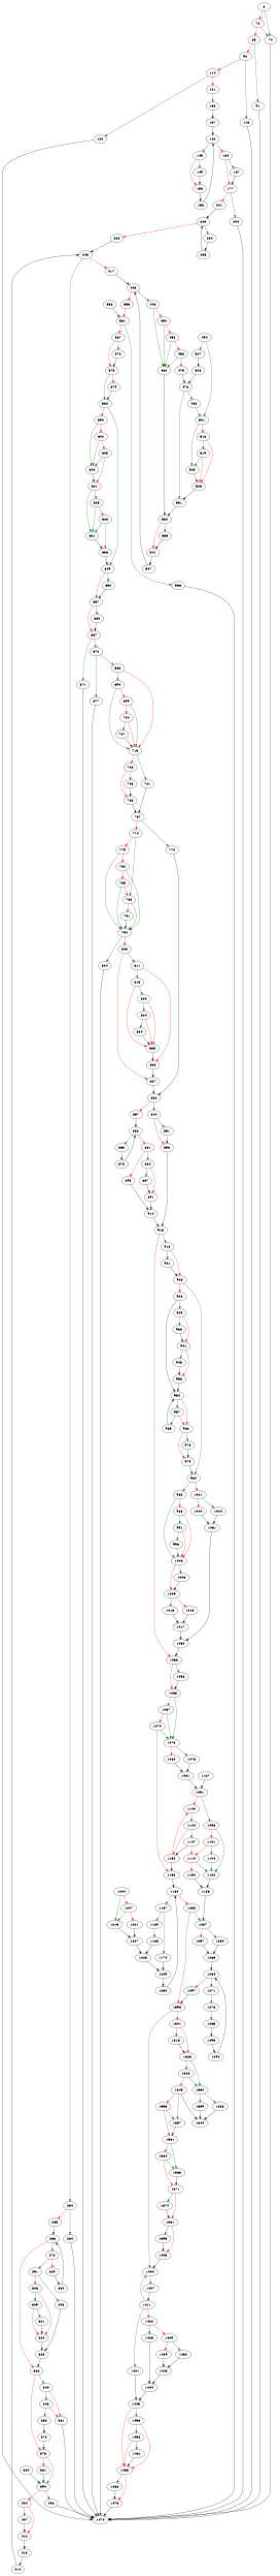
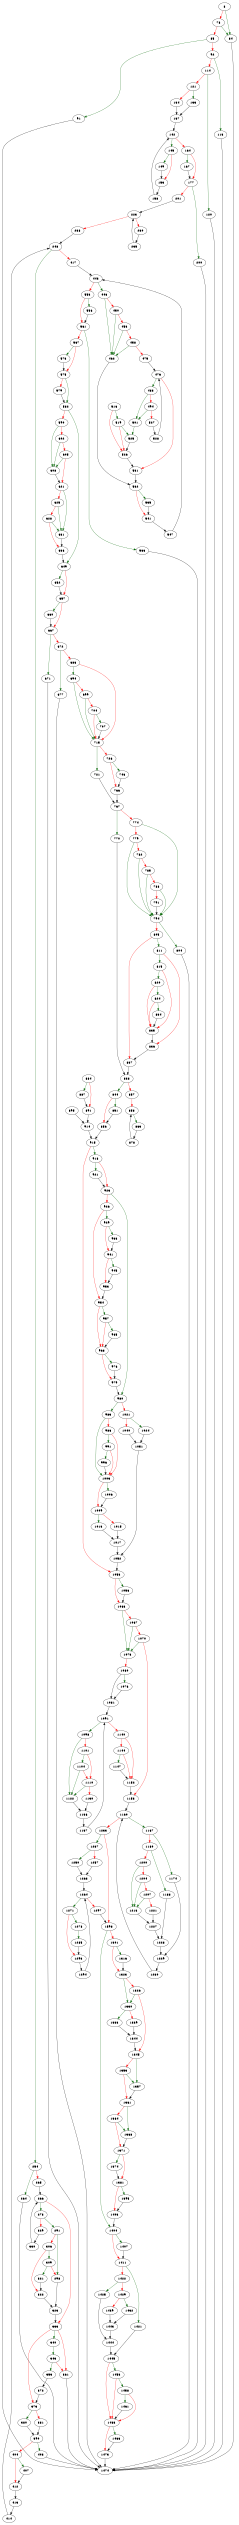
  strict digraph {
    8 [entry=true]
-   84 [label=74]
+   84
    78
    1474
    85
    91
    92
    113
    114
    120
    121
    133
+   134
    137
    142
    145
    164
    149
    153
    167
    177
    158
    200
    201
    223
    230
    238
    235
    248
    254
    417
    264
    265
    443
    266
    446
    553
    273
    333
    291
    329
    340
    373
    298
    306
    330
    343
    361
    380
    381
    323
    309
    322
    321
    353
    390
    372
    403
    404
    407
    412
    413
    414
    462
    450
    556
    561
    532
    453
    566
    567
    535
    541
    458
    475
    476
    483
    531
    547
    501
    494
    525
    516
    527
    526
    519
    528
    573
    575
    582
    579
    649
    590
    652
    657
    608
    602
    660
    667
    621
    605
    631
    625
    636
    628
    671
    672
    677
    686
    694
    715
    699
    721
    726
    704
    767
    746
    766
    707
    770
    774
    838
    794
    779
    844
    857
    804
    805
    782
    851
    856
    858
    811
    837
    785
    788
    791
    815
    836
    820
    835
    824
    834
    915
    863
-   881
    918
    1053
    921
    923
    1056
    1063
    878
    884
    895
    887
    891
    914
    980
    926
    1073
    1067
    983
    1021
    929
    954
    1003
    986
    1024
    1040
    933
    941
    957
    968
    945
    953
    965
    976
    979
    1006
    1009
    991
    1051
    1013
    1015
    996
    1017
    1052
    1076
    1080
    1070
    1081
    1153
    1160
    1167
    1233
    1091
    1098
    1140
    1122
    1101
    1144
    1152
    1136
    1104
    1110
    1147
    1137
    1130
    1174
    1180
    1237
    n213 [label=1598]
    1229
    1188
+   1200
    1250
    1257
    1404
    1301
    1230
    1228
    1213
    1204
    1227
    1207
    1221
    1263
    1407
    1411
    1316
    1323
    1264
    1271
    1297
    1278
    1293
    1285
    1294
    1421
    1422
    1330
    1326
    1333
    1339
    1345
    1344
    1357
    1353
    1361
    1368
    1364
    1371
    1374
    1381
    1395
    1403
    1445
    1425
    1429
    1453
    1463
    1444
    1432
    1439
    1458
    1466
    1473
    1443
    1461
    8 -> 84 [color=darkgreen cond=true]
    8 -> 78 [color=red cond=false]
    84 -> 1474
    78 -> 84 [color=darkgreen cond=true]
    78 -> 85 [color=red cond=false]
    85 -> 91 [color=darkgreen cond=true]
    85 -> 92 [color=red cond=false]
    91 -> 1474
    92 -> 113 [color=darkgreen cond=true]
    92 -> 114 [color=red cond=false]
    113 -> 1474
    114 -> 120 [color=darkgreen cond=true]
    114 -> 121 [color=red cond=false]
    120 -> 1474
    121 -> 133 [color=darkgreen cond=true]
+   121 -> 134 [color=red cond=false]
    133 -> 137
+   134 -> 137
    137 -> 142
    142 -> 145 [color=darkgreen cond=true]
    142 -> 164 [color=red cond=false]
    145 -> 149 [color=darkgreen cond=true]
    145 -> 153 [color=red cond=false]
    164 -> 167 [color=darkgreen cond=true]
    164 -> 177 [color=red cond=false]
    149 -> 153
    153 -> 158
    167 -> 177
    177 -> 200 [color=darkgreen cond=true]
    177 -> 201 [color=red cond=false]
    158 -> 142
    200 -> 1474
    201 -> 223
-   223 -> 230 [color=darkgreen cond=true]
+   223 -> 230 [color=red cond=true]
    223 -> 238 [color=red cond=false]
    230 -> 235
    238 -> 248
    235 -> 223
    248 -> 254 [color=darkgreen cond=true]
    248 -> 417 [color=red cond=false]
    254 -> 264 [color=darkgreen cond=true]
    254 -> 265 [color=red cond=false]
    417 -> 443
    264 -> 1474
    265 -> 266
    443 -> 446 [color=darkgreen cond=true]
    443 -> 553 [color=red cond=false]
    266 -> 273 [color=darkgreen cond=true]
    266 -> 333 [color=red cond=false]
    446 -> 462 [color=darkgreen cond=true]
    446 -> 450 [color=red cond=false]
+   553 -> 556 [color=darkgreen cond=true]
    553 -> 561 [color=red cond=false]
    273 -> 291 [color=darkgreen cond=true]
    273 -> 329 [color=red cond=false]
    333 -> 340 [color=darkgreen cond=true]
    333 -> 373 [color=red cond=false]
    291 -> 298 [color=darkgreen cond=true]
    291 -> 306 [color=red cond=false]
    329 -> 330
    340 -> 343 [color=darkgreen cond=true]
-   340 -> 361 [color=red cond=false]
-   373 -> 390 [color=darkgreen cond=true]
+   333 -> 361 [color=red cond=false]
+   373 -> 380 [color=darkgreen cond=true]
    373 -> 381 [color=red cond=false]
    298 -> 323
    306 -> 309 [color=darkgreen cond=true]
    306 -> 322 [color=red cond=false]
    330 -> 266
    343 -> 361 [color=red cond=false]
    343 -> 353 [color=darkgreen cond=true]
    361 -> 1474
    380 -> 390
    381 -> 390
    323 -> 333
-   309 -> 322 [color=red cond=false]
+   309 -> 298 [color=red cond=false]
    309 -> 321 [color=darkgreen cond=true]
    322 -> 323
    321 -> 322
    353 -> 372
    390 -> 403 [color=darkgreen cond=true]
    390 -> 404 [color=red cond=false]
    372 -> 373
    403 -> 1474
    404 -> 407 [color=darkgreen cond=true]
    404 -> 412 [color=red cond=false]
    407 -> 412
    412 -> 413
    413 -> 414
    414 -> 248
    462 -> 532
    450 -> 462 [color=darkgreen cond=true]
    450 -> 453 [color=red cond=false]
    556 -> 561
    561 -> 566 [color=darkgreen cond=true]
    561 -> 567 [color=red cond=false]
    532 -> 535 [color=darkgreen cond=true]
    532 -> 541 [color=red cond=false]
    453 -> 462 [color=darkgreen cond=true]
    453 -> 458 [color=red cond=false]
    566 -> 1474
    567 -> 573 [color=darkgreen cond=true]
    567 -> 575 [color=red cond=false]
    535 -> 541
    541 -> 547
    458 -> 462 [color=darkgreen cond=true]
    458 -> 475 [color=red cond=false]
    475 -> 476
    476 -> 483 [color=darkgreen cond=true]
    476 -> 531 [color=red cond=false]
    483 -> 501 [color=darkgreen cond=true]
+   483 -> 494 [color=red cond=false]
    531 -> 532
    547 -> 443
    501 -> 525 [color=darkgreen cond=true]
-   501 -> 516 [color=red cond=false]
    494 -> 501 [color=darkgreen cond=true]
    494 -> 527 [color=red cond=false]
    525 -> 526
    516 -> 526 [color=red cond=false]
    516 -> 519 [color=darkgreen cond=true]
    527 -> 528
    526 -> 531
    519 -> 525 [color=darkgreen cond=true]
    519 -> 526 [color=red cond=false]
    528 -> 476
    573 -> 575
    575 -> 582 [color=darkgreen cond=true]
    575 -> 579 [color=red cond=false]
    582 -> 649 [color=darkgreen cond=true]
    582 -> 590 [color=red cond=false]
    579 -> 582
    649 -> 652 [color=darkgreen cond=true]
    649 -> 657 [color=red cond=false]
    590 -> 608 [color=darkgreen cond=true]
    590 -> 602 [color=red cond=false]
    652 -> 657
    657 -> 660 [color=darkgreen cond=true]
    657 -> 667 [color=red cond=false]
    608 -> 621
    602 -> 608 [color=darkgreen cond=true]
    602 -> 605 [color=red cond=false]
    660 -> 667
    667 -> 671 [color=darkgreen cond=true]
    667 -> 672 [color=red cond=false]
    621 -> 631 [color=darkgreen cond=true]
    621 -> 625 [color=red cond=false]
    605 -> 608 [color=darkgreen cond=true]
    605 -> 621 [color=red cond=false]
    631 -> 636
    625 -> 631 [color=darkgreen cond=true]
    625 -> 628 [color=red cond=false]
    636 -> 649
    628 -> 631 [color=darkgreen cond=true]
    628 -> 636 [color=red cond=false]
    671 -> 1474
    672 -> 677 [color=darkgreen cond=true]
    672 -> 686 [color=red cond=false]
    677 -> 1474
    686 -> 694 [color=darkgreen cond=true]
    686 -> 715 [color=red cond=false]
    694 -> 715 [color=darkgreen cond=true]
    694 -> 699 [color=red cond=false]
    715 -> 721 [color=darkgreen cond=true]
    715 -> 726 [color=red cond=false]
    699 -> 715 [color=darkgreen cond=true]
    699 -> 704 [color=red cond=false]
    721 -> 767
    726 -> 746 [color=darkgreen cond=true]
    726 -> 766 [color=red cond=false]
    704 -> 715 [color=red cond=false]
    704 -> 707 [color=darkgreen cond=true]
    767 -> 770 [color=darkgreen cond=true]
    767 -> 774 [color=red cond=false]
    746 -> 766
    766 -> 767
    707 -> 715
    770 -> 838
-   774 -> 788 [color=darkgreen cond=true]
+   774 -> 794 [color=darkgreen cond=true]
    774 -> 779 [color=red cond=false]
    838 -> 844 [color=darkgreen cond=true]
    838 -> 857 [color=red cond=false]
    794 -> 804 [color=darkgreen cond=true]
    794 -> 805 [color=red cond=false]
    779 -> 794 [color=darkgreen cond=true]
    779 -> 782 [color=red cond=false]
    844 -> 851 [color=darkgreen cond=true]
    844 -> 856 [color=red cond=false]
-   857 -> 858
+   857 -> 858 [color=red]
    804 -> 1474
    805 -> 811 [color=darkgreen cond=true]
    805 -> 837 [color=red cond=false]
    782 -> 794 [color=darkgreen cond=true]
    782 -> 785 [color=red cond=false]
    851 -> 856
    856 -> 915
    858 -> 863 [color=darkgreen cond=true]
-   858 -> 881 [color=red cond=false]
    811 -> 815 [color=darkgreen cond=true]
    811 -> 836 [color=red cond=false]
    837 -> 838
    785 -> 794 [color=darkgreen cond=true]
    785 -> 788 [color=red cond=false]
    788 -> 794 [color=darkgreen cond=true]
    788 -> 791 [color=red cond=false]
    791 -> 794
    815 -> 820 [color=darkgreen cond=true]
    815 -> 835 [color=red cond=false]
    836 -> 837
    820 -> 835 [color=red cond=false]
    820 -> 824 [color=darkgreen cond=true]
    835 -> 836
    824 -> 835 [color=red cond=false]
    824 -> 834 [color=darkgreen cond=true]
    834 -> 835
    915 -> 918 [color=darkgreen cond=true]
    915 -> 1053 [color=red cond=false]
    863 -> 878
-   881 -> 884 [color=darkgreen cond=true]
-   881 -> 895 [color=red cond=false]
    918 -> 921 [color=darkgreen cond=true]
    918 -> 923 [color=red cond=false]
    1053 -> 1056 [color=darkgreen cond=true]
    1053 -> 1063 [color=red cond=false]
    921 -> 923
    923 -> 980 [color=darkgreen cond=true]
    923 -> 926 [color=red cond=false]
    1056 -> 1063
    1063 -> 1073 [color=darkgreen cond=true]
    1063 -> 1067 [color=red cond=false]
    878 -> 858
    884 -> 887 [color=darkgreen cond=true]
    884 -> 891 [color=red cond=false]
    895 -> 914
    887 -> 891
    891 -> 914
    914 -> 915
    980 -> 983 [color=darkgreen cond=true]
    980 -> 1021 [color=red cond=false]
    926 -> 929 [color=darkgreen cond=true]
-   926 -> 954 [color=black cond=false]
-   1073 -> 1076 [color=darkgreen cond=true]
+   926 -> 954 [color=red cond=false]
+   1080 -> 1076 [color=darkgreen cond=true]
    1073 -> 1080 [color=red cond=false]
    1067 -> 1073 [color=darkgreen cond=true]
    1067 -> 1070 [color=red cond=false]
    983 -> 1003 [color=darkgreen cond=true]
    983 -> 986 [color=red cond=false]
    1021 -> 1024 [color=darkgreen cond=true]
    1021 -> 1040 [color=red cond=false]
    929 -> 933 [color=darkgreen cond=true]
    929 -> 941 [color=red cond=false]
    954 -> 957 [color=darkgreen cond=true]
    954 -> 968 [color=red cond=false]
    1003 -> 1006 [color=darkgreen cond=true]
    1003 -> 1009 [color=red cond=false]
    986 -> 1003 [color=red cond=false]
    986 -> 991 [color=darkgreen cond=true]
    1024 -> 1051
    1040 -> 1051
    933 -> 941
    941 -> 945 [color=darkgreen cond=true]
    941 -> 953 [color=red cond=false]
    957 -> 968 [color=red cond=false]
    957 -> 965 [color=darkgreen cond=true]
    968 -> 976 [color=darkgreen cond=true]
    968 -> 979 [color=red cond=false]
    945 -> 953
    953 -> 954
-   965 -> 954
+   965 -> 968
    976 -> 979
    979 -> 980
    1006 -> 1009
    1009 -> 1013 [color=darkgreen cond=true]
    1009 -> 1015 [color=red cond=false]
    991 -> 1003 [color=red cond=false]
    991 -> 996 [color=darkgreen cond=true]
    1051 -> 1052
    1013 -> 1017
    1015 -> 1017
    996 -> 1003
    1017 -> 1052
    1052 -> 1053
    1076 -> 1081
    1080 -> 1081
    1070 -> 1073 [color=darkgreen cond=true]
    1070 -> 1153 [color=red cond=false]
    1081 -> 1091
    1153 -> 1160
    1160 -> 1167 [color=darkgreen cond=true]
    1160 -> 1233 [color=red cond=false]
    1167 -> 1174 [color=darkgreen cond=true]
    1167 -> 1180 [color=red cond=false]
    1233 -> 1237 [color=darkgreen cond=true]
    1233 -> n213 [color=red cond=false]
    1091 -> 1098 [color=darkgreen cond=true]
    1091 -> 1140 [color=red cond=false]
    1098 -> 1122 [color=darkgreen cond=true]
    1098 -> 1101 [color=red cond=false]
-   1140 -> 1144 [color=darkgreen cond=true]
-   1152 -> 1140 [color=red cond=false]
+   1140 -> 1144 [color=red cond=true]
+   1140 -> 1152 [color=red cond=false]
    1122 -> 1136
    1101 -> 1104 [color=darkgreen cond=true]
    1101 -> 1110 [color=red cond=false]
    1144 -> 1152 [color=red cond=false]
    1144 -> 1147 [color=darkgreen cond=true]
    1152 -> 1153
-   1136 -> 1237
+   1136 -> 1137
    1104 -> 1122 [color=darkgreen cond=true]
-   1147 -> 1110 [color=red cond=false]
+   1104 -> 1110 [color=red cond=false]
    1110 -> 1122 [color=darkgreen cond=true]
    1110 -> 1130 [color=red cond=false]
    1147 -> 1152
    1137 -> 1091
    1130 -> 1136
    1174 -> 1229
    1180 -> 1188 [color=darkgreen cond=true]
+   1180 -> 1200 [color=red cond=false]
    1237 -> 1250 [color=darkgreen cond=true]
    1237 -> 1257 [color=red cond=false]
    n213 -> 1404 [color=darkgreen cond=true]
    n213 -> 1301 [color=red cond=false]
    1229 -> 1230
    1188 -> 1228
+   1200 -> 1213 [color=darkgreen cond=true]
+   1200 -> 1204 [color=red cond=false]
    1250 -> 1263
    1257 -> 1263
    1404 -> 1407 [color=darkgreen cond=true]
-   1411 -> 1404 [color=red cond=false]
+   1404 -> 1411 [color=red cond=false]
    1301 -> 1316 [color=darkgreen cond=true]
    1301 -> 1323 [color=red cond=false]
    1230 -> 1160
    1228 -> 1229
    1213 -> 1227
    1204 -> 1213 [color=darkgreen cond=true]
    1204 -> 1207 [color=red cond=false]
    1227 -> 1228
    1207 -> 1213 [color=darkgreen cond=true]
    1207 -> 1221 [color=red cond=false]
    1221 -> 1227
    1263 -> 1264
    1407 -> 1411
    1411 -> 1421 [color=darkgreen cond=true]
    1411 -> 1422 [color=red cond=false]
    1316 -> 1323
    1323 -> 1330 [color=darkgreen cond=true]
    1323 -> 1326 [color=red cond=false]
    1264 -> 1271 [color=darkgreen cond=true]
    1264 -> 1297 [color=red cond=false]
    1271 -> 1278 [color=darkgreen cond=true]
+   1271 -> 1293 [color=red cond=false]
    1297 -> n213
    1278 -> 1285 [color=darkgreen cond=true]
    1293 -> 1294
    1285 -> 1293
    1294 -> 1264
    1421 -> 1445
    1422 -> 1425 [color=darkgreen cond=true]
    1422 -> 1429 [color=red cond=false]
    1330 -> 1333 [color=darkgreen cond=true]
    1330 -> 1339 [color=red cond=false]
    1326 -> 1330 [color=darkgreen cond=true]
    1326 -> 1345 [color=red cond=false]
    1333 -> 1344
    1339 -> 1344
    1345 -> 1357 [color=darkgreen cond=true]
    1345 -> 1353 [color=red cond=false]
-   1345 -> 1344
+   1344 -> 1345
    1357 -> 1361
    1353 -> 1357 [color=darkgreen cond=true]
    1353 -> 1361 [color=red cond=false]
    1361 -> 1368 [color=darkgreen cond=true]
    1361 -> 1364 [color=red cond=false]
    1368 -> 1371
    1364 -> 1368 [color=darkgreen cond=true]
    1364 -> 1371 [color=red cond=false]
    1371 -> 1374 [color=darkgreen cond=true]
    1371 -> 1381 [color=red cond=false]
    1374 -> 1381
    1381 -> 1395 [color=darkgreen cond=true]
    1381 -> 1403 [color=red cond=false]
    1395 -> 1403
    1403 -> 1404
    1445 -> 1453 [color=darkgreen cond=true]
    1445 -> 1463 [color=red cond=false]
    1425 -> 1444
    1429 -> 1432 [color=darkgreen cond=true]
    1429 -> 1439 [color=red cond=false]
    1453 -> 1463 [color=red cond=false]
    1453 -> 1458 [color=darkgreen cond=true]
    1463 -> 1466 [color=darkgreen cond=true]
    1463 -> 1473 [color=red cond=false]
    1444 -> 1445
    1432 -> 1443
    1439 -> 1443
    1458 -> 1463 [color=red cond=false]
    1458 -> 1461 [color=darkgreen cond=true]
    1466 -> 1473
    1473 -> 1474
    1443 -> 1444
    1461 -> 1463
  }
